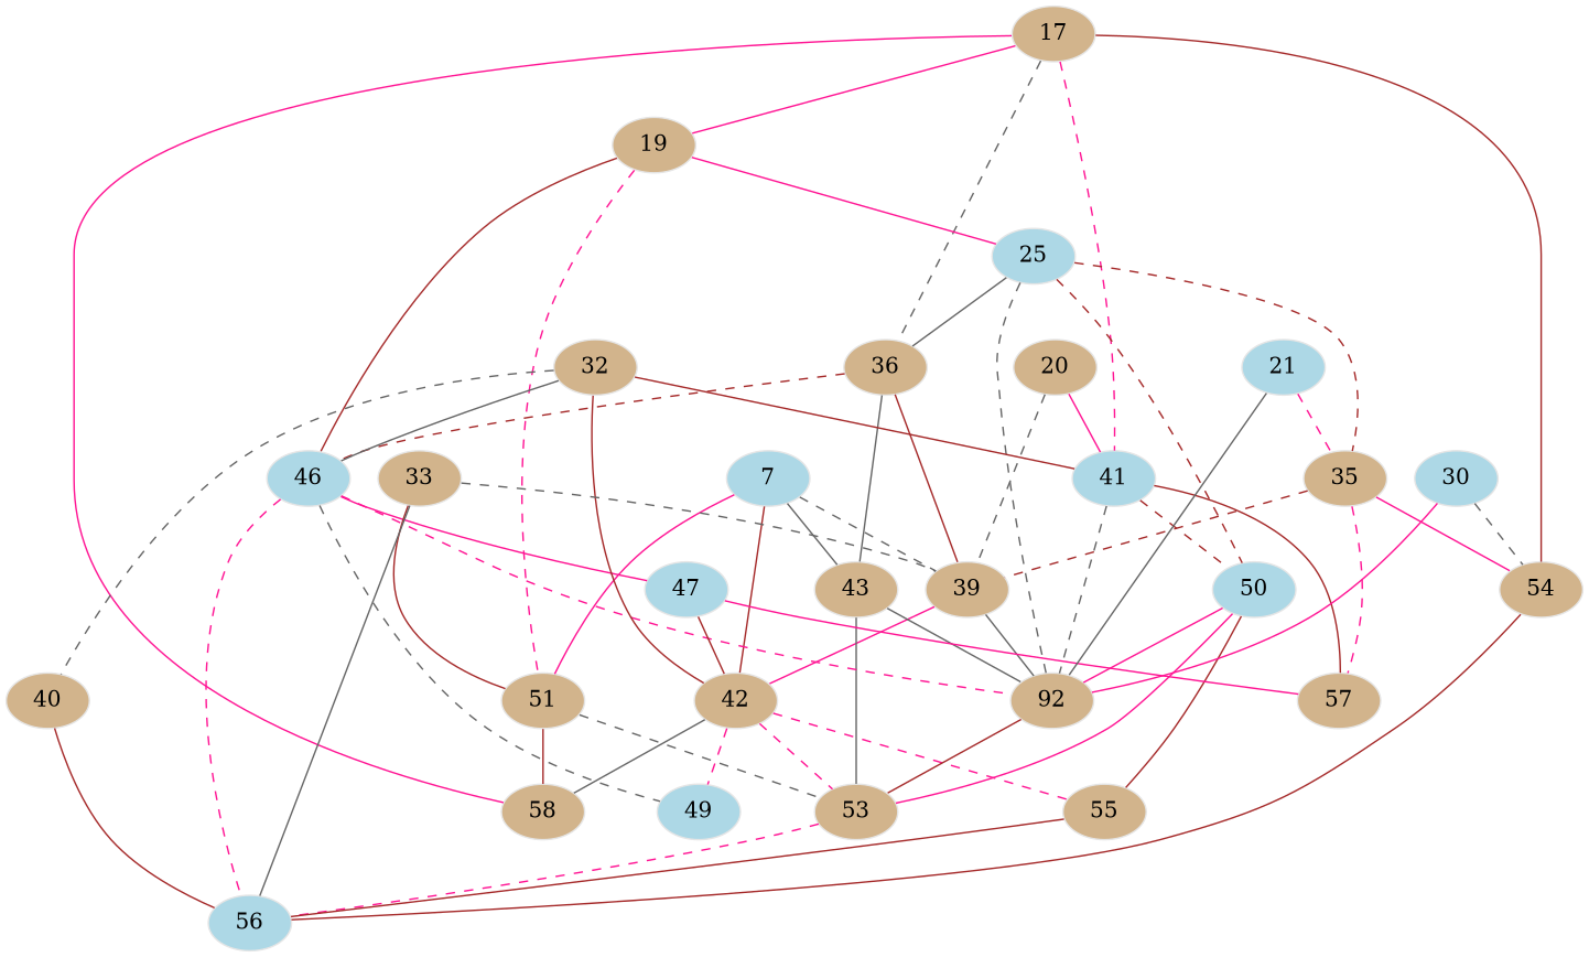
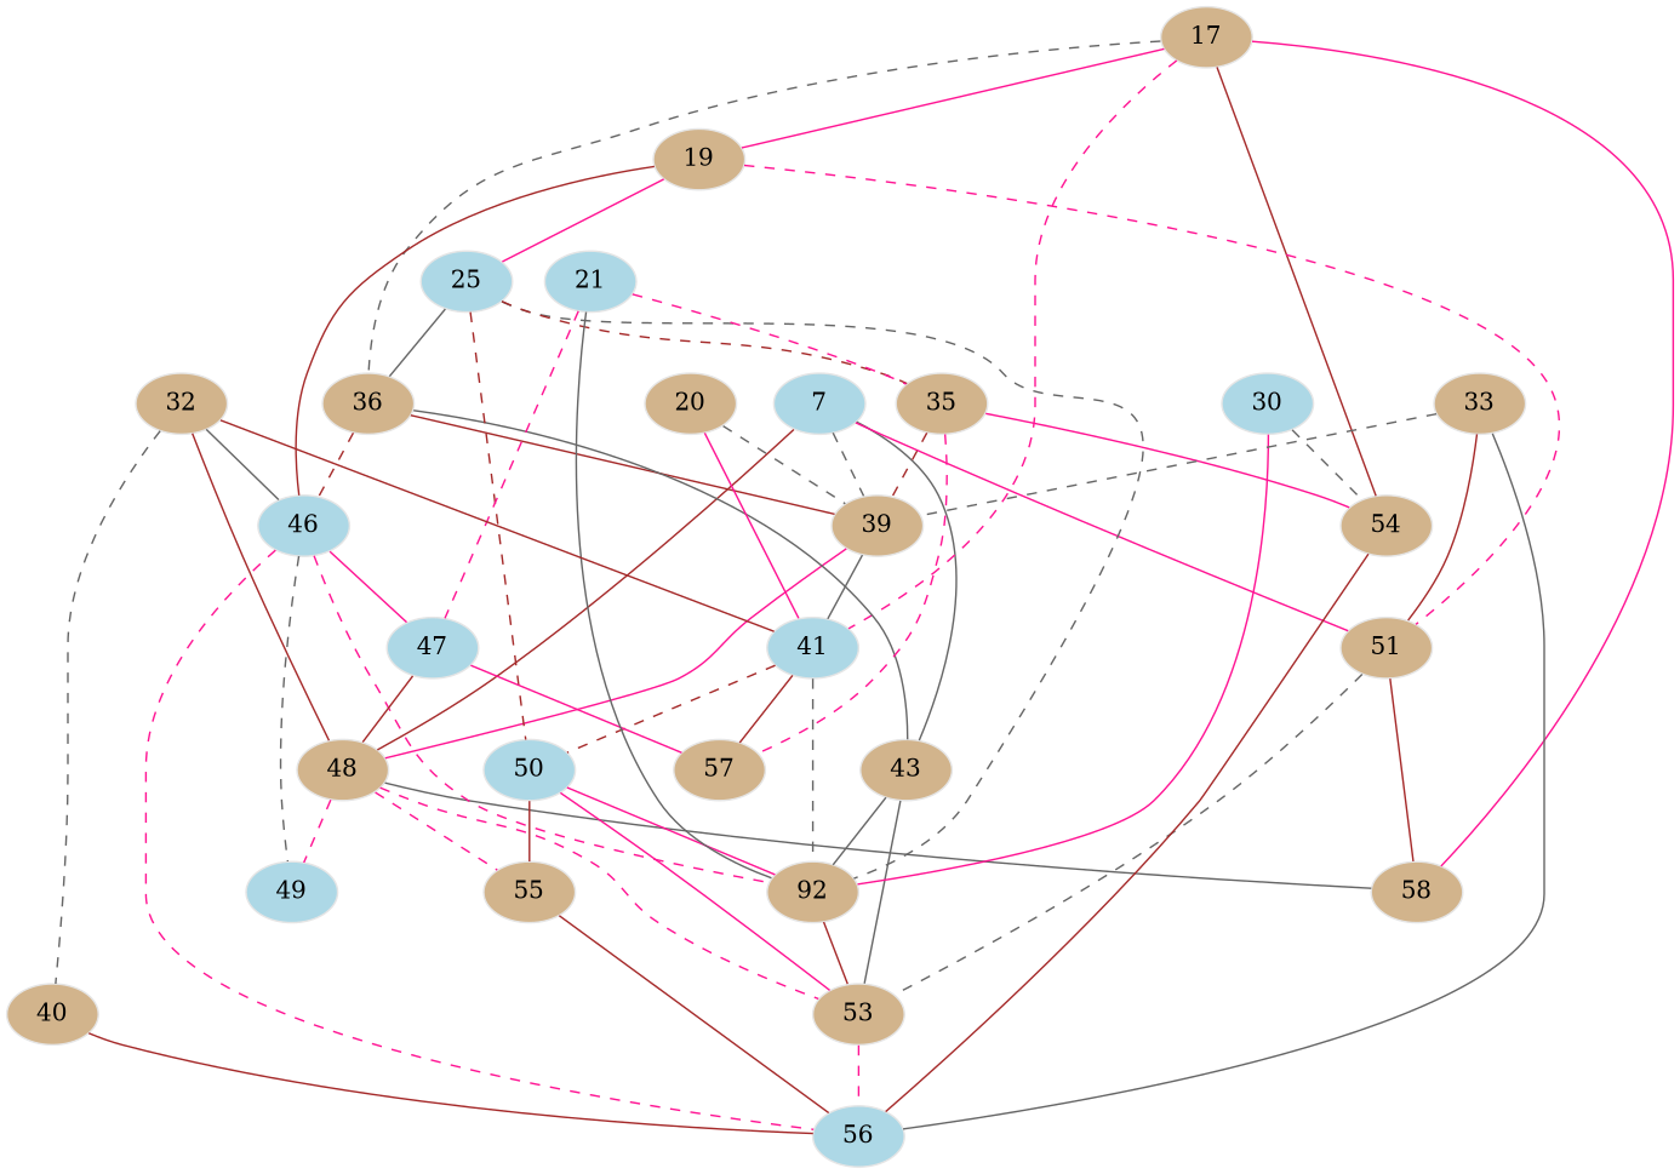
  graph {
    node [color=gray90 fillcolor=tan style=filled]
    edge [color=deeppink style=solid]
    39 [super="+22+29"]
-   48 [super="+24" label=42]
+   48 [super="+24"]
    n3 [label=92 super="+23+14+37"]
    7 [fillcolor=lightblue]
    43 [super="+11+31"]
    51 [super="+26"]
    53 [super="+44+38"]
    58
    49 [fillcolor=lightblue]
    55
    17 [super="+4"]
    19
    36 [super="+13"]
    41 [fillcolor=lightblue super="+12+27"]
    54
    25 [fillcolor=lightblue super="+5"]
    46 [fillcolor=lightblue super="+42+28"]
    50 [fillcolor=lightblue super="+9"]
    57
    56 [fillcolor=lightblue super="+2"]
    35 [super="+34"]
    47 [fillcolor=lightblue super="+18"]
    20
    21 [fillcolor=lightblue super="+10"]
    30 [fillcolor=lightblue]
    32 [super="+16"]
    40
    33
    39 -- 48
-   39 -- n3 [color=gray40 weight=4]
+   39 -- 41 [color=gray40 weight=4]
    48 -- 53 [style=dashed]
    48 -- 58 [color=gray40]
    48 -- 49 [style=dashed]
    48 -- 55 [style=dashed]
    n3 -- 53 [color=brown]
    7 -- 39 [color=gray40 style=dashed]
    7 -- 48 [color=brown]
    7 -- 43 [color=gray40 weight=2]
    7 -- 51
    43 -- n3 [color=gray40]
    43 -- 53 [color=gray40 weight=3]
    51 -- 53 [color=gray40 style=dashed weight=2]
    51 -- 58 [color=brown]
    53 -- 56 [style=dashed]
    55 -- 56 [color=brown]
    17 -- 58
    17 -- 19
    17 -- 36 [color=gray40 style=dashed]
    17 -- 41 [style=dashed]
    17 -- 54 [color=brown weight=2]
    19 -- 51 [style=dashed]
    19 -- 25
    19 -- 46 [color=brown]
    36 -- 39 [color=brown]
    36 -- 43 [color=gray40]
    36 -- 46 [color=brown style=dashed]
    41 -- n3 [color=gray40 style=dashed weight=3]
    41 -- 50 [color=brown style=dashed weight=3]
    41 -- 57 [color=brown]
    54 -- 56 [color=brown]
    25 -- n3 [color=gray40 style=dashed]
    25 -- 36 [color=gray40]
    25 -- 50 [color=brown style=dashed weight=2]
    25 -- 35 [color=brown style=dashed]
    46 -- n3 [style=dashed]
    46 -- 49 [color=gray40 style=dashed]
    46 -- 56 [style=dashed]
    46 -- 47
    50 -- n3
    50 -- 53 [weight=3]
    50 -- 55 [color=brown weight=2]
    35 -- 39 [color=brown style=dashed]
    35 -- 54
    35 -- 57 [style=dashed]
    47 -- 48 [color=brown]
    47 -- 57
    20 -- 39 [color=gray40 style=dashed]
    20 -- 41
    21 -- n3 [color=gray40 weight=2]
    21 -- 35 [style=dashed]
+   21 -- 47 [style=dashed weight=2]
    30 -- n3
    30 -- 54 [color=gray40 style=dashed]
    32 -- 48 [color=brown]
    32 -- 41 [color=brown]
    32 -- 46 [color=gray40]
    32 -- 40 [color=gray40 style=dashed]
    40 -- 56 [color=brown]
    33 -- 39 [color=gray40 style=dashed weight=2]
    33 -- 51 [color=brown]
    33 -- 56 [color=gray40 weight=2]
  }
